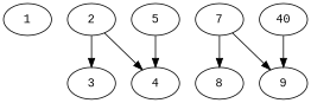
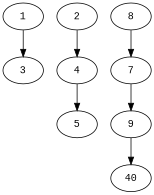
  digraph {
    fontname="Liberation Mono"
    node [alpha=0.06 fontname="Liberation Mono"]
    edge [fontname="Liberation Mono"]
    1 [expect_size=6912382834549202]
    2 [alpha=0.00 expect_size=22238125182943232]
    3 [alpha=0.10 expect_size=364952194191553]
    4 [expect_size=198720745147203584]
    5 [alpha=0.18 expect_size=10881545402330]
    7 [alpha=0.09 expect_size=35213139016736]
    8 [alpha=0.13 expect_size=5789572707336328]
    9 [alpha=0.16 expect_size=2295225888175816704]
    n9 [alpha=0.08 expect_size=162147821213486 label=40]
-   2 -> 3
+   1 -> 3
    2 -> 4
-   5 -> 4
-   7 -> 8
+   4 -> 5
+   8 -> 7
    7 -> 9
-   n9 -> 9
+   9 -> n9
  }
